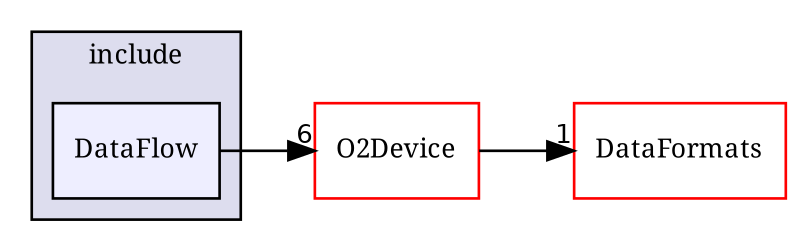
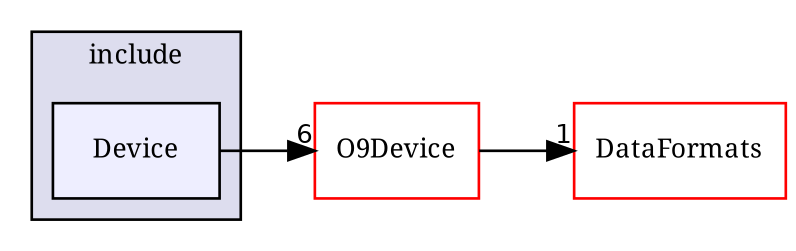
  digraph {
    compound=true
    fontname="Noto Serif"
    rankdir=LR
    node [fontname="Noto Serif" fontsize=10 shape=box color=red]
    edge [fontname="Noto Serif" labeldistance=1.5 labelfontname=Helvetica labelfontsize=10]
-   n1 [fillcolor="#eeeeff" label=DataFlow pencolor=black style=filled color=""]
-   n2 [label=O2Device]
+   n1 [fillcolor="#eeeeff" label=Device pencolor=black style=filled color=""]
+   n2 [label=O9Device]
    n3 [label=DataFormats]
    subgraph cluster_1 {
      bgcolor="#ddddee"
      fontsize=10
      label=include
      pencolor=black
      n1
    }
    n1 -> n2 [headlabel=6]
    n2 -> n3 [headlabel=1]
  }
